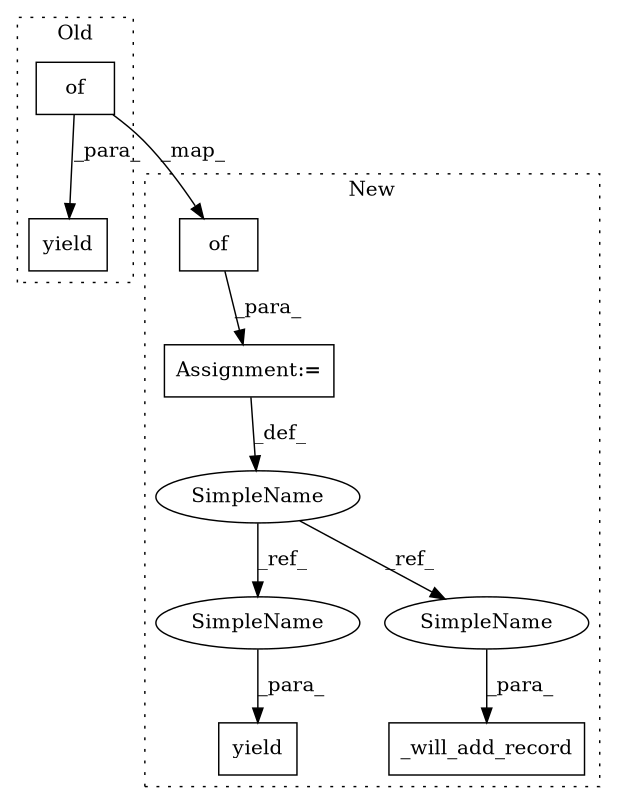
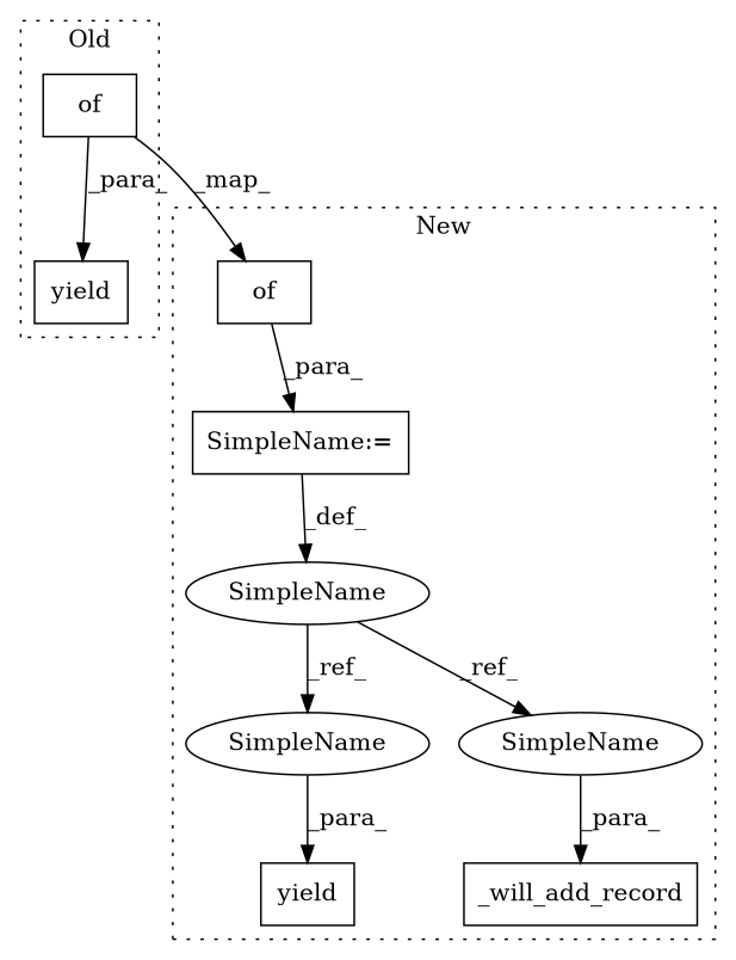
  digraph {
    node [a=32 l=6 shape=box]
    n1 [a=112 l=7 label=yield s=3553]
    n2 [l="3,1" label=of s="3564,3678"]
    n3 [l="17,1" label=_will_add_record s="3612,3635"]
    n4 [a=42 label=SimpleName s=3473 shape=ellipse]
    n5 [a=112 l=7 label=yield s=3675]
    n6 [l="3,1" label=of s="3484,3598"]
-   n7 [a=7 l=1 label="Assignment:=" s=3479]
+   n7 [a=7 l=1 label="SimpleName:=" s=3479]
    n8 [a=42 label=SimpleName s=3682 shape=ellipse]
    n9 [a=42 label=SimpleName s=3629 shape=ellipse]
    subgraph cluster_1 {
      label=Old
      style=dotted
      n1
      n2
    }
    subgraph cluster_2 {
      label=New
      style=dotted
      n3
      n4
      n5
      n6
      n7
      n8
      n9
    }
    n2 -> n1 [label=_para_]
    n2 -> n6 [label=_map_]
    n4 -> n8 [label=_ref_]
    n4 -> n9 [label=_ref_]
    n6 -> n7 [label=_para_]
    n7 -> n4 [label=_def_]
    n8 -> n5 [label=_para_]
    n9 -> n3 [label=_para_]
  }
